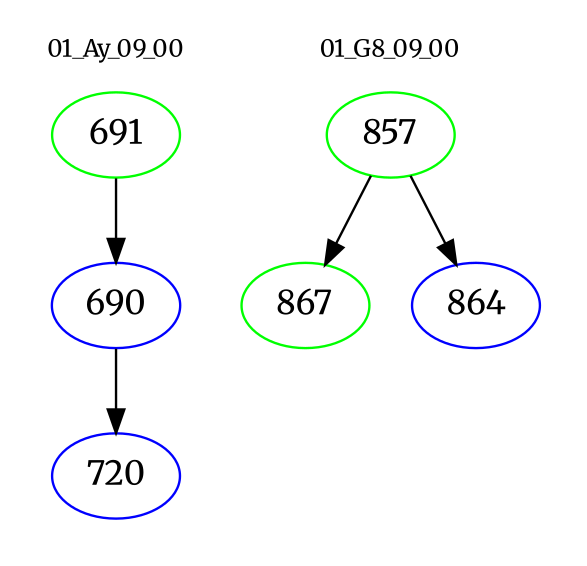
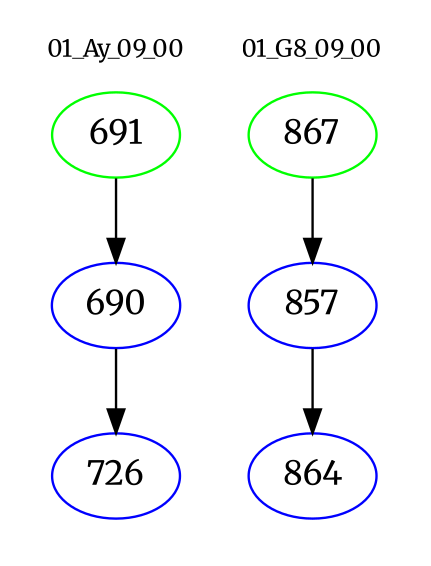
  digraph {
    fontname=Merriweather
    node [color=blue fontname=Merriweather]
    edge [color=black fontname=Merriweather]
    n1 [color=green label=691]
    n2 [label=690]
-   n3 [label=720]
+   n3 [label=726]
    n4 [color=green label=867]
-   n5 [color=green label=857]
+   n5 [label=857]
    n6 [label=864]
    subgraph cluster_1 {
      color=white
      fontsize=10
      label="01_Ay_09_00"
      n1
      n2
      n3
    }
    subgraph cluster_2 {
      color=white
      fontsize=10
      label="01_G8_09_00"
      n4
      n5
      n6
    }
    n1 -> n2
    n2 -> n3
-   n5 -> n4
+   n4 -> n5
    n5 -> n6
  }
